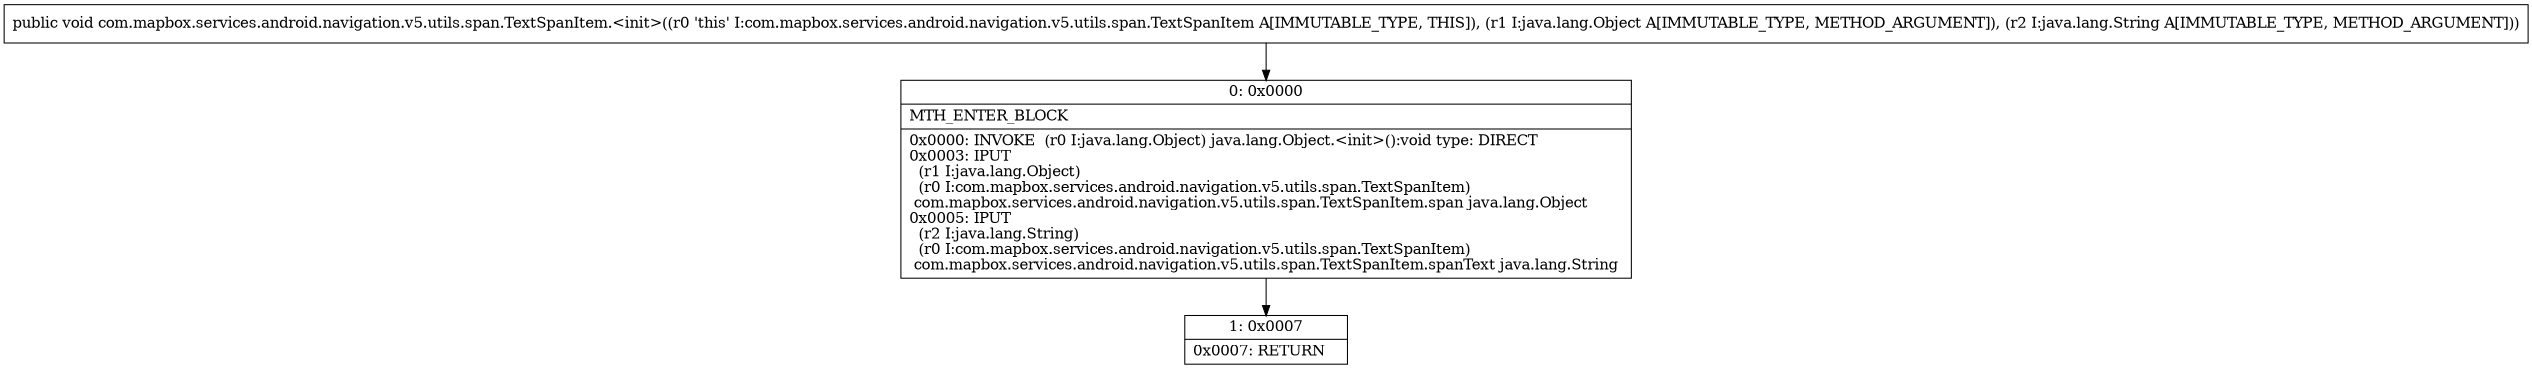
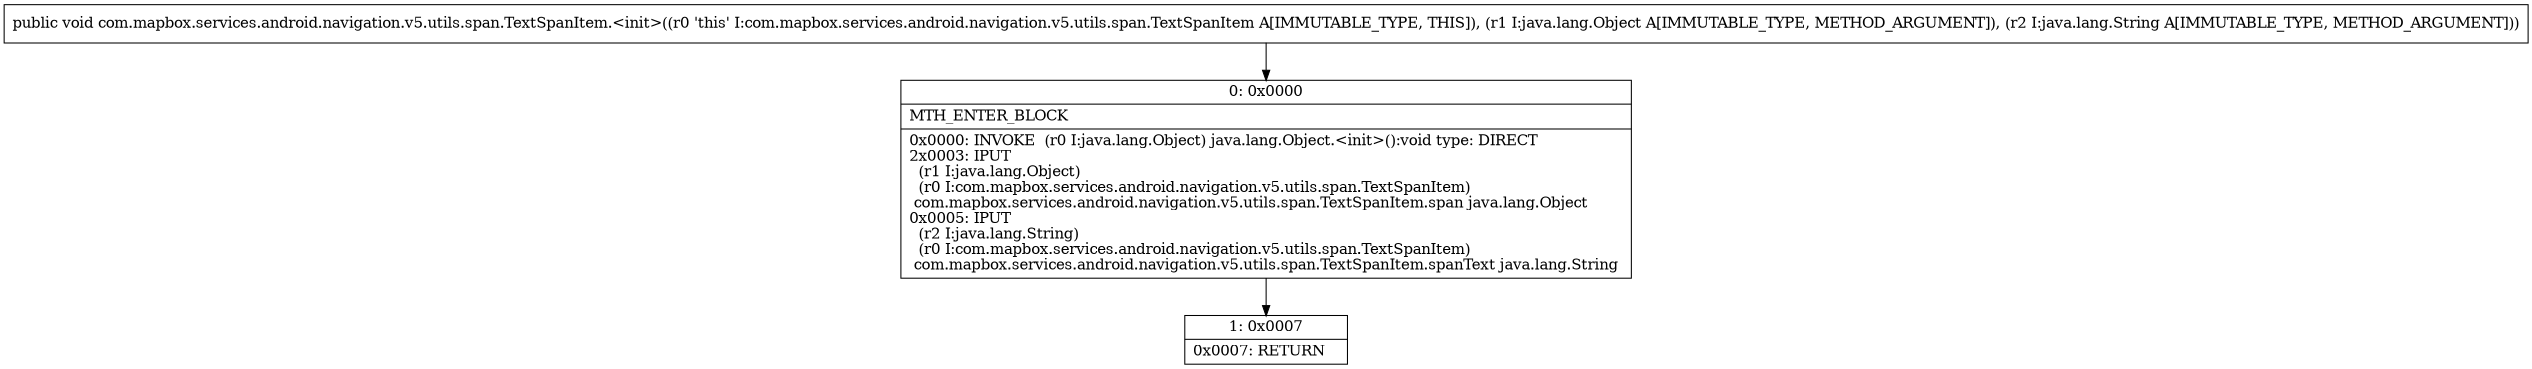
  digraph {
    node [shape=record]
-   n1 [label="{0\:\ 0x0000|MTH_ENTER_BLOCK\l|0x0000: INVOKE  (r0 I:java.lang.Object) java.lang.Object.\<init\>():void type: DIRECT \l0x0003: IPUT  \l  (r1 I:java.lang.Object)\l  (r0 I:com.mapbox.services.android.navigation.v5.utils.span.TextSpanItem)\l com.mapbox.services.android.navigation.v5.utils.span.TextSpanItem.span java.lang.Object \l0x0005: IPUT  \l  (r2 I:java.lang.String)\l  (r0 I:com.mapbox.services.android.navigation.v5.utils.span.TextSpanItem)\l com.mapbox.services.android.navigation.v5.utils.span.TextSpanItem.spanText java.lang.String \l}"]
+   n1 [label="{0\:\ 0x0000|MTH_ENTER_BLOCK\l|0x0000: INVOKE  (r0 I:java.lang.Object) java.lang.Object.\<init\>():void type: DIRECT \l2x0003: IPUT  \l  (r1 I:java.lang.Object)\l  (r0 I:com.mapbox.services.android.navigation.v5.utils.span.TextSpanItem)\l com.mapbox.services.android.navigation.v5.utils.span.TextSpanItem.span java.lang.Object \l0x0005: IPUT  \l  (r2 I:java.lang.String)\l  (r0 I:com.mapbox.services.android.navigation.v5.utils.span.TextSpanItem)\l com.mapbox.services.android.navigation.v5.utils.span.TextSpanItem.spanText java.lang.String \l}"]
    n2 [label="{1\:\ 0x0007|0x0007: RETURN   \l}"]
    n3 [label="{public void com.mapbox.services.android.navigation.v5.utils.span.TextSpanItem.\<init\>((r0 'this' I:com.mapbox.services.android.navigation.v5.utils.span.TextSpanItem A[IMMUTABLE_TYPE, THIS]), (r1 I:java.lang.Object A[IMMUTABLE_TYPE, METHOD_ARGUMENT]), (r2 I:java.lang.String A[IMMUTABLE_TYPE, METHOD_ARGUMENT])) }"]
    n1 -> n2
    n3 -> n1
  }
